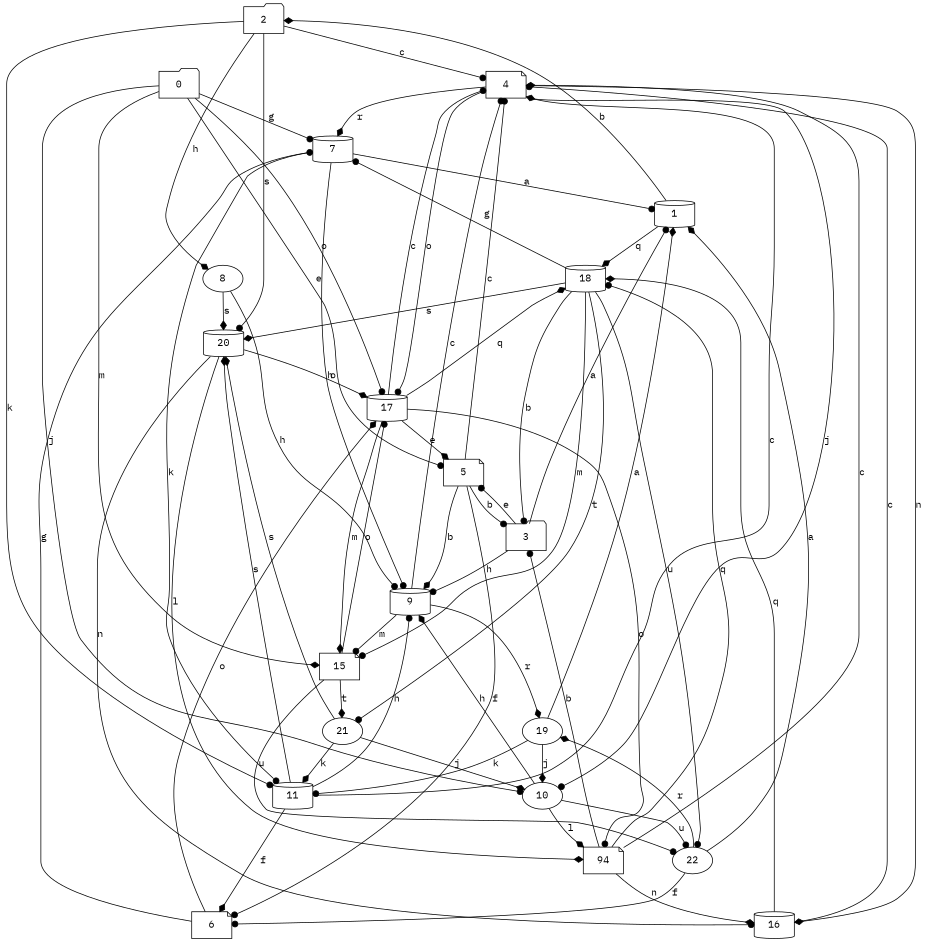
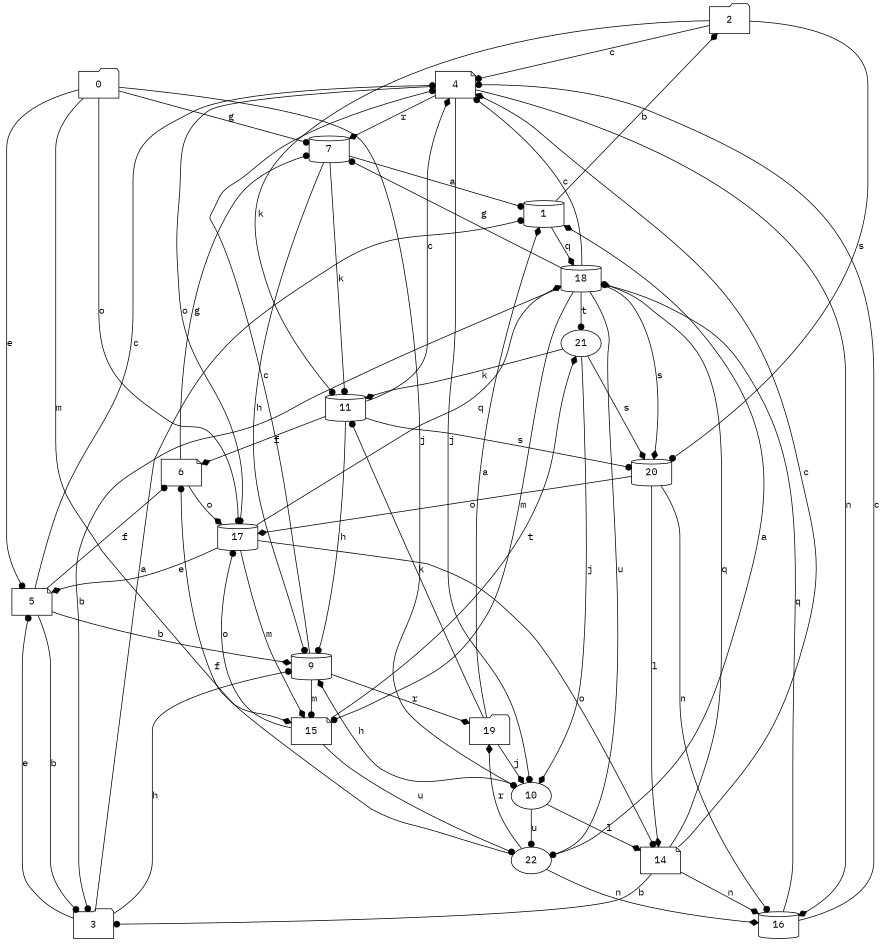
  strict digraph {
    fontname="IBM Plex Mono"
    node [fontname="IBM Plex Mono" shape=cylinder]
    edge [arrowhead=dot fontname="IBM Plex Mono"]
    2 [shape=folder]
    1
    18
    4 [shape=note]
-   8 [shape=ellipse]
    11
    20
    3 [shape=folder]
    7
    15 [shape=note]
    22 [shape=ellipse]
    21 [shape=ellipse]
    10 [shape=ellipse]
    16
    17
    9
    6 [shape=note]
-   14 [shape=note label=94]
+   14 [shape=note]
    5 [shape=note]
-   19 [shape=ellipse]
+   19 [shape=folder]
    0 [shape=folder]
    2 -> 4 [label=c]
-   2 -> 8 [arrowhead=diamond label=h]
    2 -> 11 [label=k]
    2 -> 20 [label=s]
    1 -> 2 [arrowhead=diamond label=b]
    1 -> 18 [arrowhead=diamond label=q]
    18 -> 20 [arrowhead=diamond label=s]
    18 -> 3 [label=b]
    18 -> 7 [label=g]
    18 -> 15 [label=m]
    18 -> 22 [label=u]
    18 -> 21 [label=t]
    4 -> 7 [arrowhead=diamond label=r]
    4 -> 10 [label=j]
    4 -> 16 [arrowhead=diamond label=n]
    4 -> 17 [label=o]
-   8 -> 20 [arrowhead=diamond label=s]
-   8 -> 9 [label=h]
    11 -> 4 [arrowhead=diamond label=c]
-   11 -> 20 [arrowhead=diamond label=s]
+   11 -> 20 [label=s]
    11 -> 9 [label=h]
    11 -> 6 [arrowhead=diamond label=f]
    20 -> 16 [label=n]
    20 -> 17 [arrowhead=diamond label=o]
    20 -> 14 [arrowhead=diamond label=l]
    3 -> 1 [label=a]
    3 -> 9 [label=h]
    3 -> 5 [label=e]
    7 -> 1 [label=a]
    7 -> 11 [label=k]
    7 -> 9 [label=h]
    15 -> 22 [label=u]
    15 -> 21 [arrowhead=diamond label=t]
    15 -> 17 [label=o]
    22 -> 1 [arrowhead=diamond label=a]
+   22 -> 16 [arrowhead=diamond label=n]
    22 -> 6 [label=f]
    22 -> 19 [arrowhead=diamond label=r]
    21 -> 11 [arrowhead=diamond label=k]
    21 -> 20 [arrowhead=diamond label=s]
    21 -> 10 [arrowhead=diamond label=j]
    10 -> 22 [label=u]
    10 -> 9 [arrowhead=diamond label=h]
    10 -> 14 [arrowhead=diamond label=l]
    16 -> 18 [arrowhead=diamond label=q]
    16 -> 4 [label=c]
    17 -> 18 [arrowhead=diamond label=q]
-   17 -> 4 [label=c]
+   18 -> 4 [label=c]
    17 -> 15 [arrowhead=diamond label=m]
    17 -> 14 [label=o]
    17 -> 5 [arrowhead=diamond label=e]
    9 -> 4 [label=c]
    9 -> 15 [label=m]
    9 -> 19 [arrowhead=diamond label=r]
    6 -> 7 [label=g]
    6 -> 17 [arrowhead=diamond label=o]
    14 -> 18 [label=q]
    14 -> 4 [arrowhead=diamond label=c]
    14 -> 3 [label=b]
    14 -> 16 [arrowhead=diamond label=n]
    5 -> 4 [label=c]
    5 -> 3 [label=b]
    5 -> 9 [arrowhead=diamond label=b]
    5 -> 6 [label=f]
    19 -> 1 [arrowhead=diamond label=a]
    19 -> 11 [label=k]
    19 -> 10 [arrowhead=diamond label=j]
    0 -> 7 [label=g]
    0 -> 15 [arrowhead=diamond label=m]
    0 -> 10 [label=j]
    0 -> 17 [label=o]
    0 -> 5 [label=e]
  }
